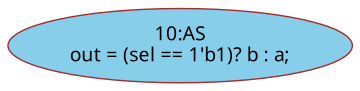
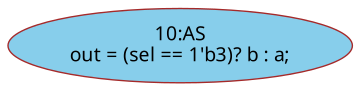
  strict digraph {
    fontname="Noto Sans"
-   n1 [ast="<pyverilog.vparser.ast.Assign object at 0x7f5cf7cce4d0>" def_var="['out']" fillcolor=skyblue label="10:AS\nout = (sel == 1'b1)? b : a;" statements="[]" style=filled typ=Assign use_var="['sel', 'b', 'a']" color=brown fontname="Noto Sans"]
+   n1 [ast="<pyverilog.vparser.ast.Assign object at 0x7f5cf7cce4d0>" def_var="['out']" fillcolor=skyblue label="10:AS\nout = (sel == 1'b3)? b : a;" statements="[]" style=filled typ=Assign use_var="['sel', 'b', 'a']" color=brown fontname="Noto Sans"]
  }
